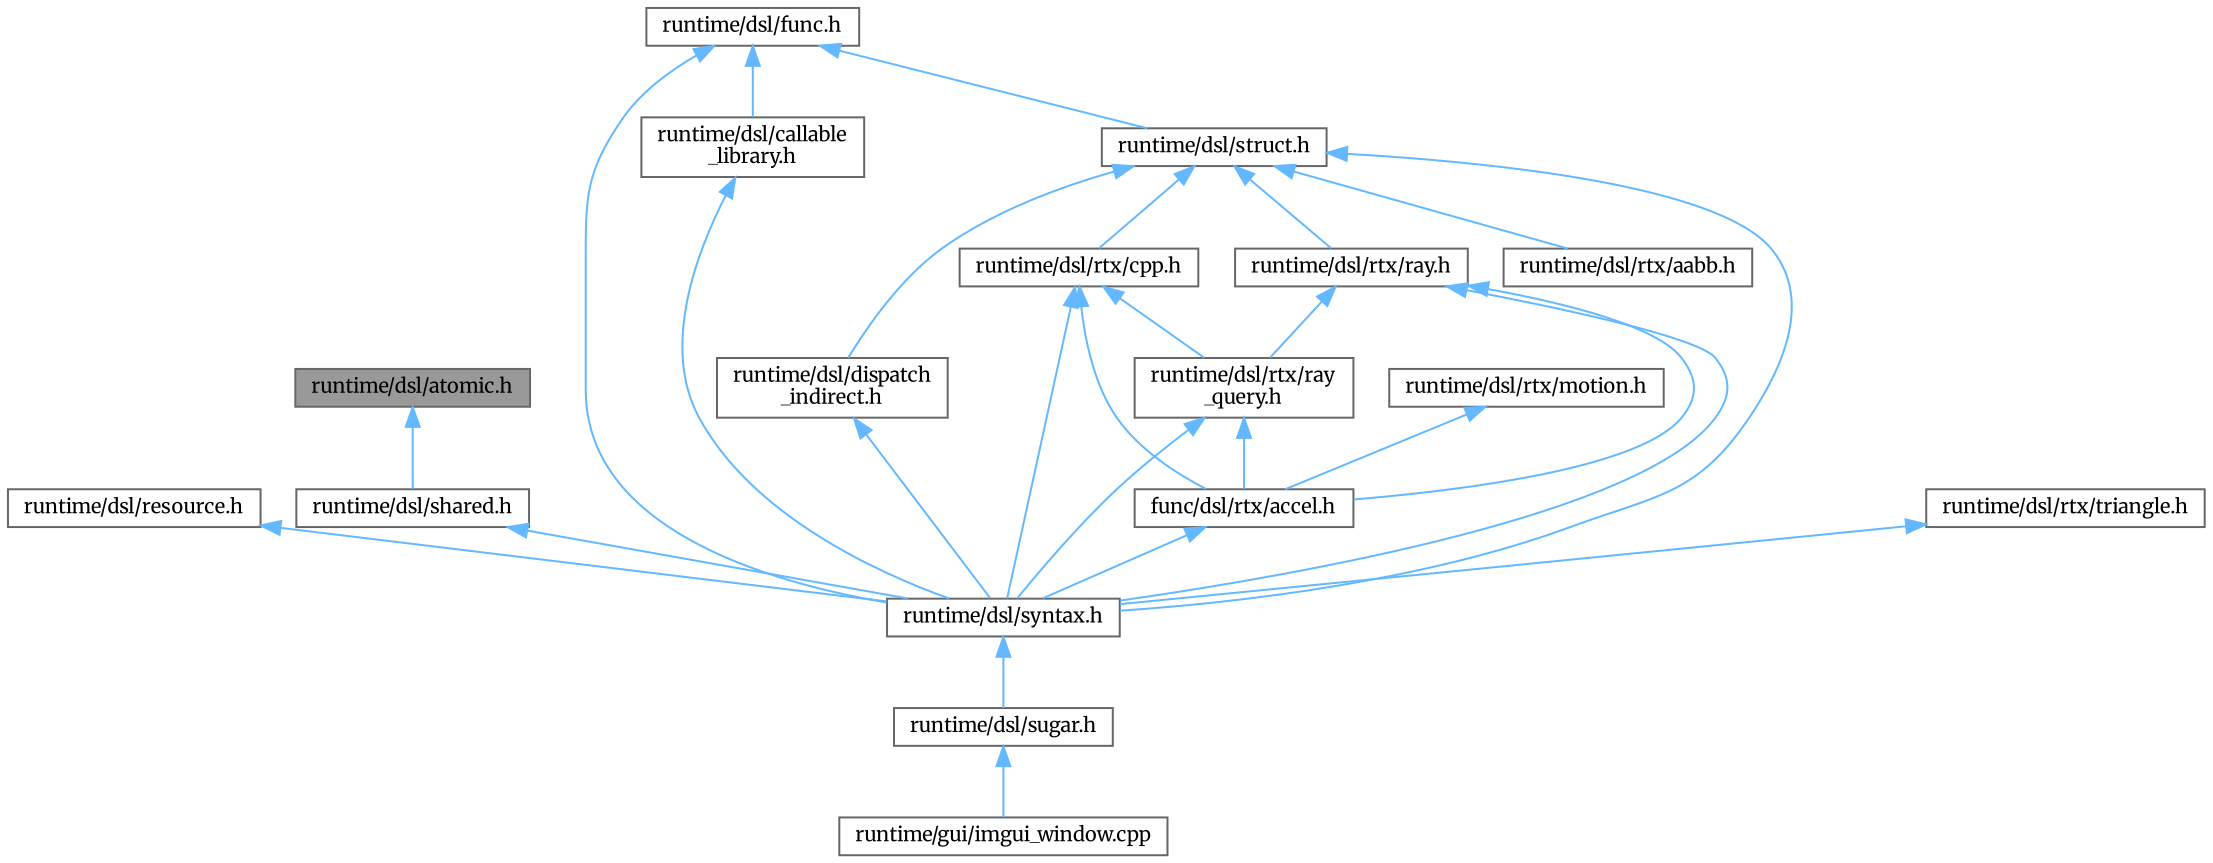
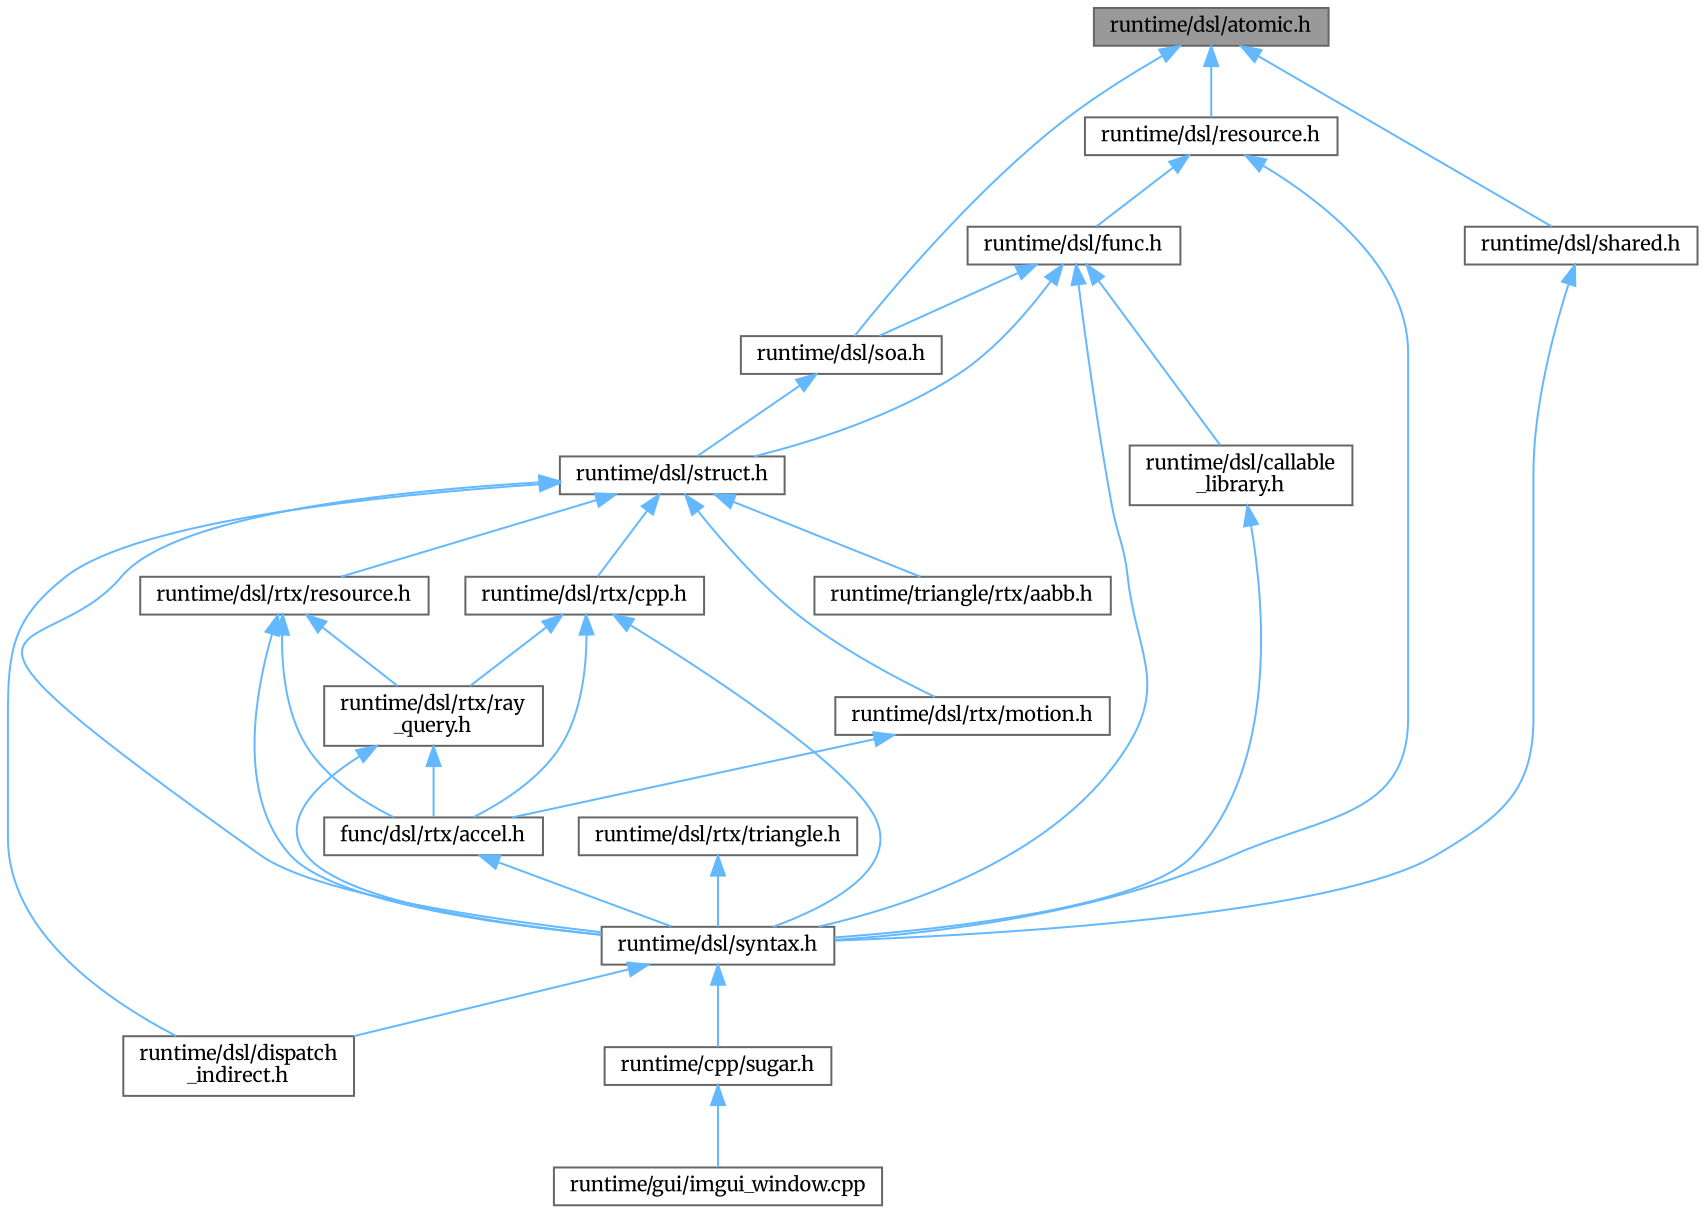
  digraph {
    fontname=Merriweather
    node [color=grey40 fillcolor=white fontname=Merriweather fontsize=10 shape=box style=filled]
    edge [color=steelblue1 dir=back fontname=Merriweather fontsize=10 labelfontname=Helvetica labelfontsize=10 style=solid]
    n1 [color=gray40 fillcolor=grey60 fontcolor=black height=0.2 label="runtime/dsl/atomic.h" width=0.4]
    n2 [height=0.2 label="runtime/dsl/resource.h" width=0.4]
+   n3 [height=0.2 label="runtime/dsl/soa.h" width=0.4]
    n4 [height=0.2 label="runtime/dsl/shared.h" width=0.4]
    n5 [height=0.2 label="runtime/dsl/func.h" width=0.4]
    n6 [height=0.2 label="runtime/dsl/syntax.h" width=0.4]
    n7 [height=0.2 label="runtime/dsl/struct.h" width=0.4]
    n8 [height=0.2 label="runtime/dsl/callable\l_library.h" width=0.4]
-   n9 [height=0.2 label="runtime/dsl/sugar.h" width=0.4]
+   n9 [height=0.2 label="runtime/cpp/sugar.h" width=0.4]
    n10 [height=0.2 label="runtime/dsl/dispatch\l_indirect.h" width=0.4]
-   n11 [height=0.2 label="runtime/dsl/rtx/aabb.h" width=0.4]
+   n11 [height=0.2 label="runtime/triangle/rtx/aabb.h" width=0.4]
    n12 [height=0.2 label="runtime/dsl/rtx/cpp.h" width=0.4]
    n13 [height=0.2 label="runtime/dsl/rtx/motion.h" width=0.4]
-   n14 [height=0.2 label="runtime/dsl/rtx/ray.h" width=0.4]
+   n14 [height=0.2 label="runtime/dsl/rtx/resource.h" width=0.4]
    n15 [height=0.2 label="runtime/gui/imgui_window.cpp" width=0.4]
    n16 [height=0.2 label="func/dsl/rtx/accel.h" width=0.4]
    n17 [height=0.2 label="runtime/dsl/rtx/ray\l_query.h" width=0.4]
    n18 [height=0.2 label="runtime/dsl/rtx/triangle.h" width=0.4]
+   n1 -> n2
+   n1 -> n3
    n1 -> n4
+   n2 -> n5
    n2 -> n6
+   n3 -> n7
    n4 -> n6
+   n5 -> n3
    n5 -> n6
    n5 -> n7
    n5 -> n8
    n6 -> n9
    n7 -> n6
    n7 -> n10
    n7 -> n11
    n7 -> n12
+   n7 -> n13
    n7 -> n14
    n8 -> n6
    n9 -> n15
-   n10 -> n6
+   n6 -> n10
    n12 -> n6
    n12 -> n16
    n12 -> n17
    n13 -> n16
    n14 -> n6
    n14 -> n16
    n14 -> n17
    n16 -> n6
    n17 -> n6
    n17 -> n16
    n18 -> n6
  }
